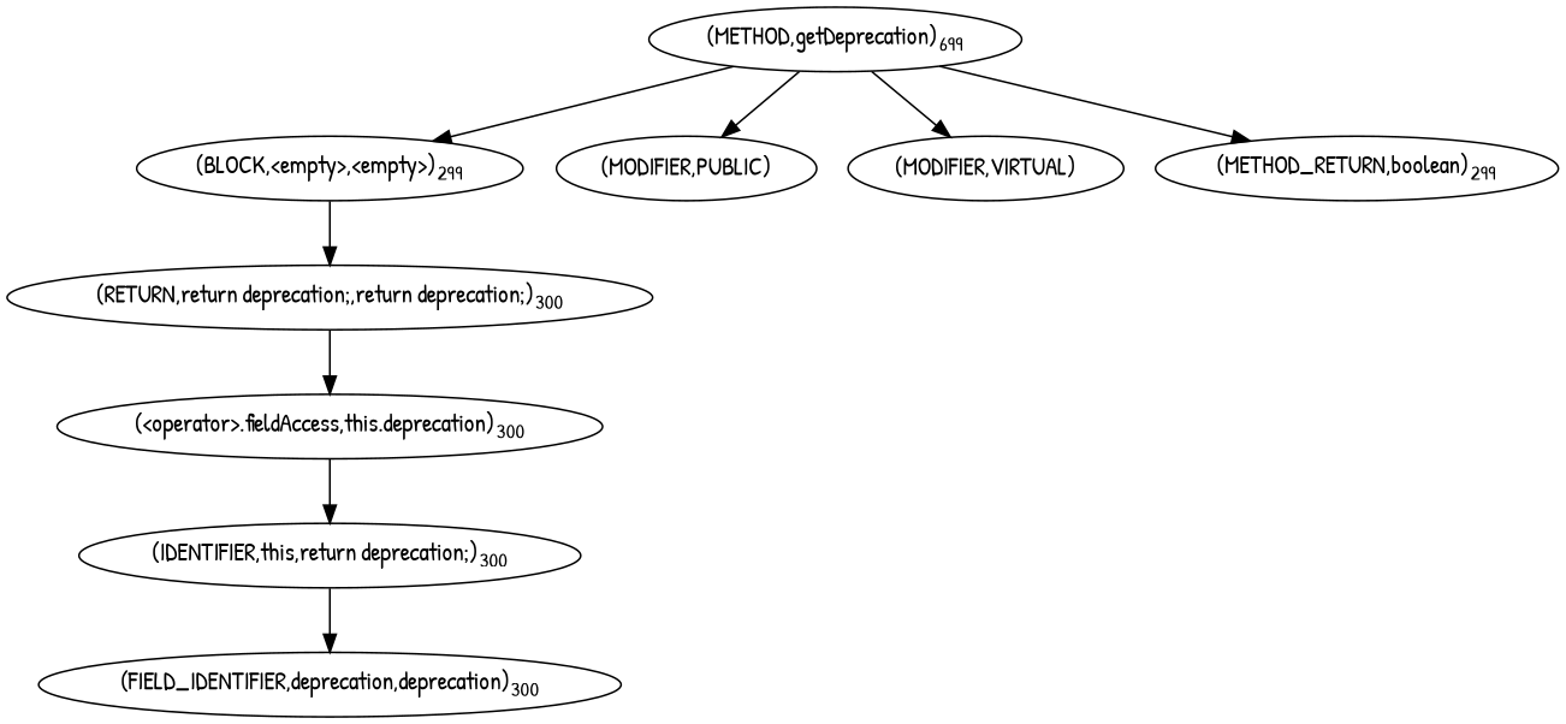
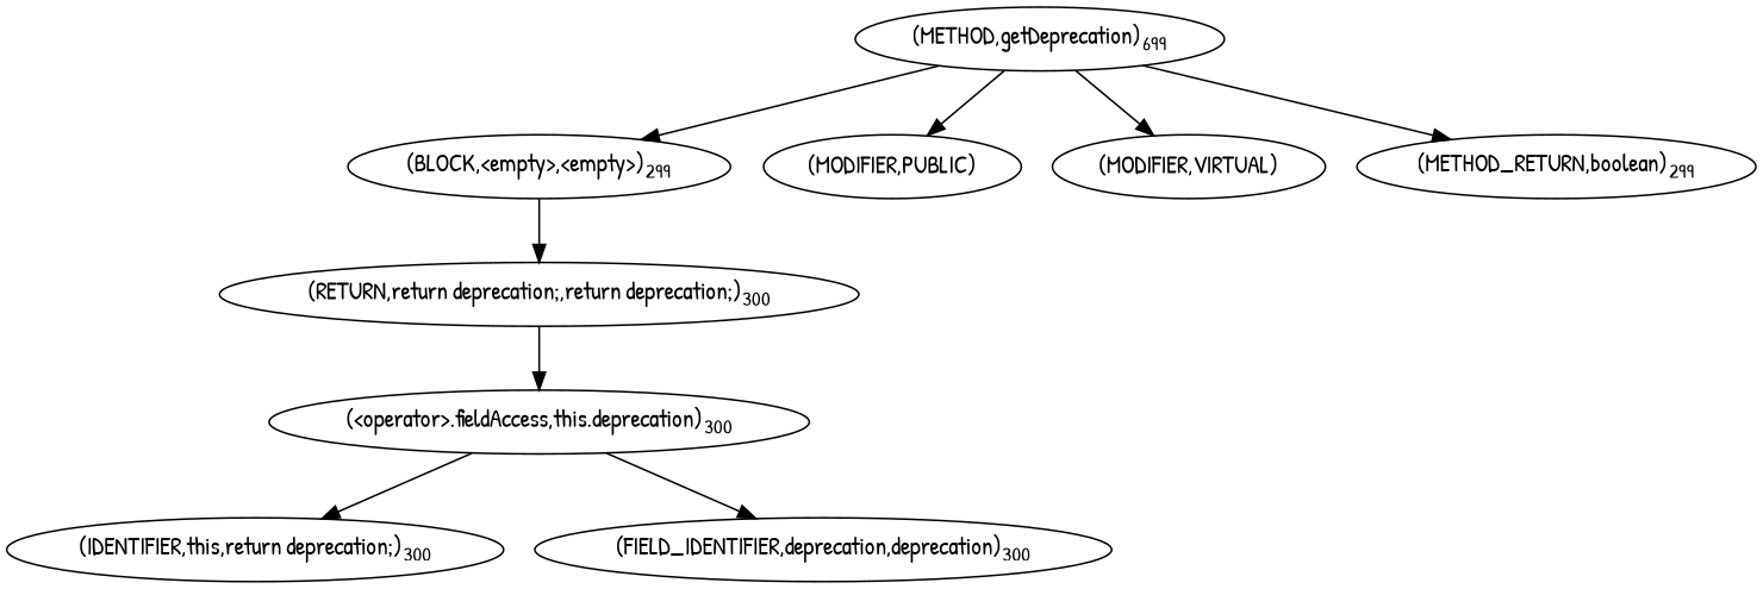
  digraph {
    fontname="Patrick Hand"
    node [fontname="Patrick Hand"]
    edge [fontname="Patrick Hand"]
    n1 [label=<(METHOD,getDeprecation)<SUB>699</SUB>>]
    n2 [label=<(BLOCK,&lt;empty&gt;,&lt;empty&gt;)<SUB>299</SUB>>]
    n3 [label=<(MODIFIER,PUBLIC)>]
    n4 [label=<(MODIFIER,VIRTUAL)>]
    n5 [label=<(METHOD_RETURN,boolean)<SUB>299</SUB>>]
    n6 [label=<(RETURN,return deprecation;,return deprecation;)<SUB>300</SUB>>]
    n7 [label=<(&lt;operator&gt;.fieldAccess,this.deprecation)<SUB>300</SUB>>]
    n8 [label=<(IDENTIFIER,this,return deprecation;)<SUB>300</SUB>>]
    n9 [label=<(FIELD_IDENTIFIER,deprecation,deprecation)<SUB>300</SUB>>]
    n1 -> n2
    n1 -> n3
    n1 -> n4
    n1 -> n5
    n2 -> n6
    n6 -> n7
    n7 -> n8
-   n8 -> n9
+   n7 -> n9
  }
